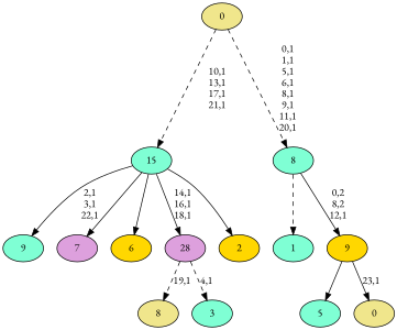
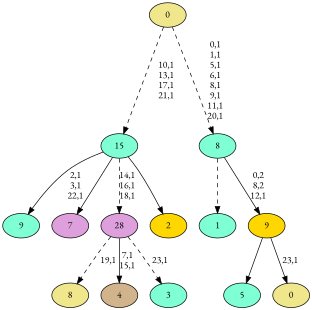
  digraph {
    fontname="EB Garamond"
    node [fillcolor=aquamarine fontname="EB Garamond" style=filled]
    edge [fontname="EB Garamond" style=solid]
    n1 [label=9]
    n2 [fillcolor=khaki label=8]
    n3 [fillcolor=plum label=7]
-   n4 [fillcolor=gold label=6]
    n5 [label=5]
+   n6 [fillcolor=tan label=4]
    n7 [label=3]
    n8 [fillcolor=plum label=28]
    n9 [fillcolor=gold label=2]
    n10 [label=15]
    n11 [label=1]
    n12 [fillcolor=khaki label=0]
    9 [fillcolor=gold]
    8
    0 [fillcolor=khaki]
    n8 -> n2 [label="19,1" style=dashed]
-   n8 -> n7 [label="4,1" style=dashed]
+   n8 -> n6 [label="7,1\n15,1"]
+   n8 -> n7 [label="23,1" style=dashed]
    n10 -> n1 [label="2,1\n3,1\n22,1"]
    n10 -> n3
-   n10 -> n4
-   n10 -> n8 [label="14,1\n16,1\n18,1"]
+   n10 -> n8 [label="14,1\n16,1\n18,1" style=dashed]
    n10 -> n9
    9 -> n5
    9 -> n12 [label="23,1"]
    8 -> n11 [style=dashed]
    8 -> 9 [label="0,2\n8,2\n12,1"]
    0 -> n10 [label="10,1\n13,1\n17,1\n21,1" style=dashed]
    0 -> 8 [label="0,1\n1,1\n5,1\n6,1\n8,1\n9,1\n11,1\n20,1" style=dashed]
  }
